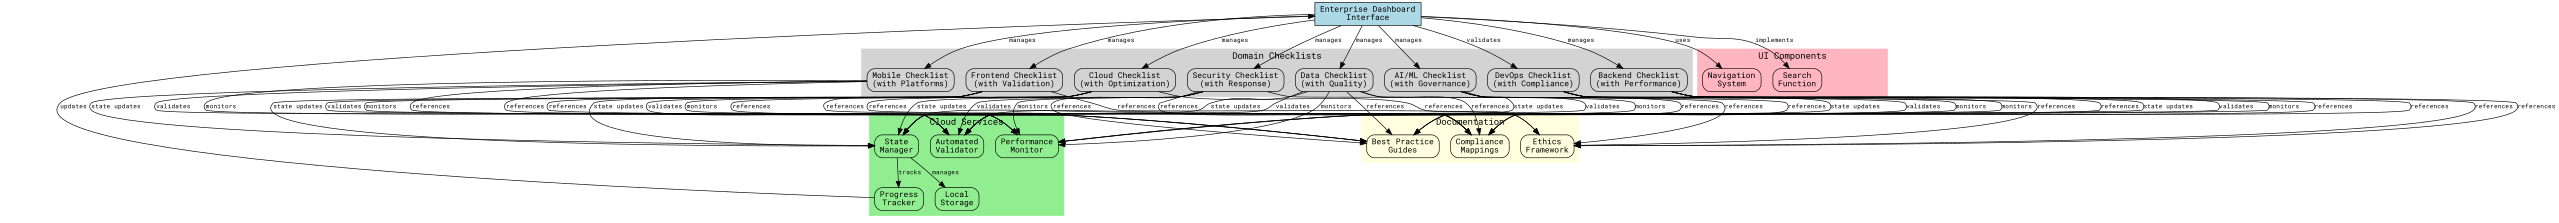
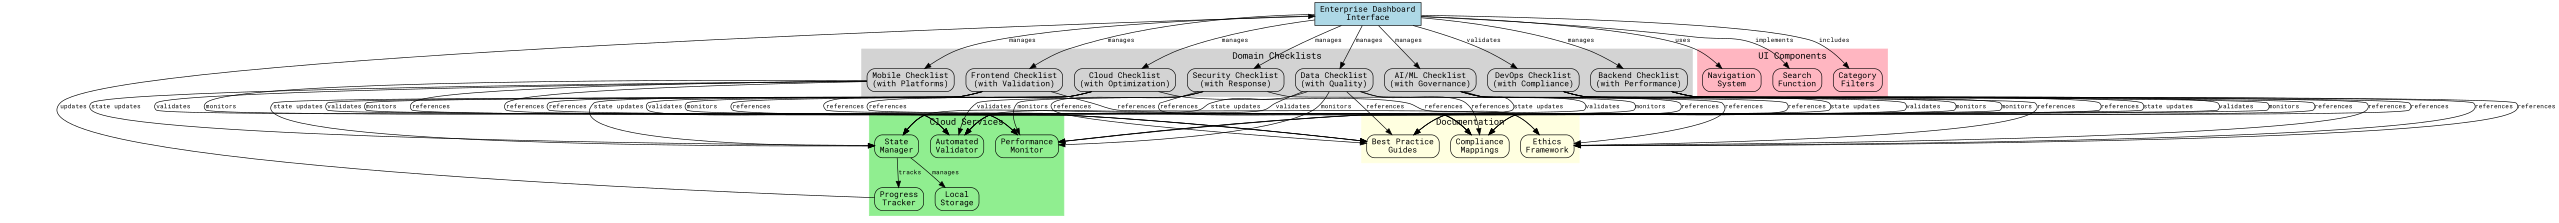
  digraph {
    fontname="Roboto Mono"
    rankdir=TB
    node [fontname="Roboto Mono" fontsize=12 shape=box style=rounded]
    edge [fontname="Roboto Mono" fontsize=10]
    n1 [label="Frontend Checklist\n(with Validation)"]
    n2 [label="Backend Checklist\n(with Performance)"]
    n3 [label="Cloud Checklist\n(with Optimization)"]
    n4 [label="Data Checklist\n(with Quality)"]
    n5 [label="DevOps Checklist\n(with Compliance)"]
    n6 [label="Mobile Checklist\n(with Platforms)"]
    n7 [label="Security Checklist\n(with Response)"]
    n8 [label="AI/ML Checklist\n(with Governance)"]
    n9 [label="State\nManager"]
    n10 [label="Local\nStorage"]
    n11 [label="Progress\nTracker"]
    n12 [label="Automated\nValidator"]
    n13 [label="Performance\nMonitor"]
    n14 [label="Best Practice\nGuides"]
    n15 [label="Compliance\nMappings"]
    n16 [label="Ethics\nFramework"]
    n17 [label="Navigation\nSystem"]
    n18 [label="Search\nFunction"]
+   n19 [label="Category\nFilters"]
    n20 [fillcolor=lightblue label="Enterprise Dashboard\nInterface" style=filled]
    subgraph cluster_1 {
      color=lightgrey
      label="Domain Checklists"
      style=filled
      n1
      n2
      n3
      n4
      n5
      n6
      n7
      n8
    }
    subgraph cluster_2 {
      color=lightgreen
      label="Cloud Services"
      style=filled
      n9
      n10
      n11
      n12
      n13
    }
    subgraph cluster_3 {
      color=lightyellow
      label=Documentation
      style=filled
      n14
      n15
      n16
    }
    subgraph cluster_4 {
      color=lightpink
      label="UI Components"
      style=filled
      n17
      n18
+     n19
    }
    n1 -> n9 [label="state updates"]
    n1 -> n12 [label=validates]
    n1 -> n13 [label=monitors]
    n1 -> n14 [label=references]
    n1 -> n15 [label=references]
    n1 -> n16 [label=references]
    n2 -> n9 [label="state updates"]
    n2 -> n12 [label=validates]
    n2 -> n13 [label=monitors]
    n2 -> n14 [label=references]
    n2 -> n15 [label=references]
    n2 -> n16 [label=references]
    n3 -> n9 [label="state updates"]
    n3 -> n12 [label=validates]
    n3 -> n13 [label=monitors]
    n3 -> n14 [label=references]
    n3 -> n15 [label=references]
    n3 -> n16 [label=references]
    n4 -> n9 [label="state updates"]
    n4 -> n12 [label=validates]
    n4 -> n13 [label=monitors]
    n4 -> n14 [label=references]
    n4 -> n15 [label=references]
    n4 -> n16 [label=references]
    n5 -> n9 [label="state updates"]
    n5 -> n12 [label=validates]
    n5 -> n13 [label=monitors]
    n5 -> n14 [label=monitors]
    n5 -> n15 [label=references]
    n5 -> n16 [label=references]
    n6 -> n9 [label="state updates"]
    n6 -> n12 [label=validates]
    n6 -> n13 [label=monitors]
    n6 -> n14 [label=references]
    n6 -> n15 [label=references]
-   n7 -> n9 [label="state updates"]
    n7 -> n12 [label=validates]
    n7 -> n13 [label=monitors]
    n7 -> n14 [label=references]
    n7 -> n15 [label=references]
    n7 -> n16 [label=references]
    n8 -> n9 [label="state updates"]
    n8 -> n12 [label=validates]
    n8 -> n13 [label=monitors]
    n8 -> n14 [label=references]
    n8 -> n15 [label=references]
+   n8 -> n16 [label=references]
    n9 -> n10 [label=manages]
    n9 -> n11 [label=tracks]
    n11 -> n20 [label=updates]
    n20 -> n1 [label=manages]
    n20 -> n2 [label=manages]
    n20 -> n3 [label=manages]
    n20 -> n4 [label=manages]
    n20 -> n5 [label=validates]
    n20 -> n6 [label=manages]
    n20 -> n7 [label=manages]
    n20 -> n8 [label=manages]
    n20 -> n17 [label=uses]
    n20 -> n18 [label=implements]
+   n20 -> n19 [label=includes]
  }
